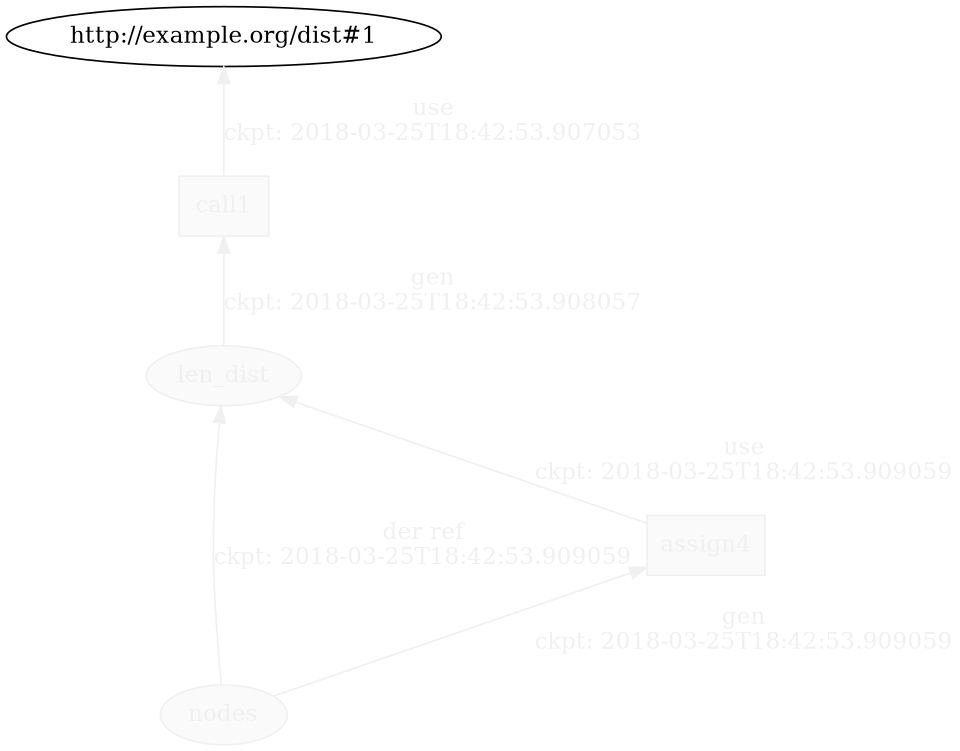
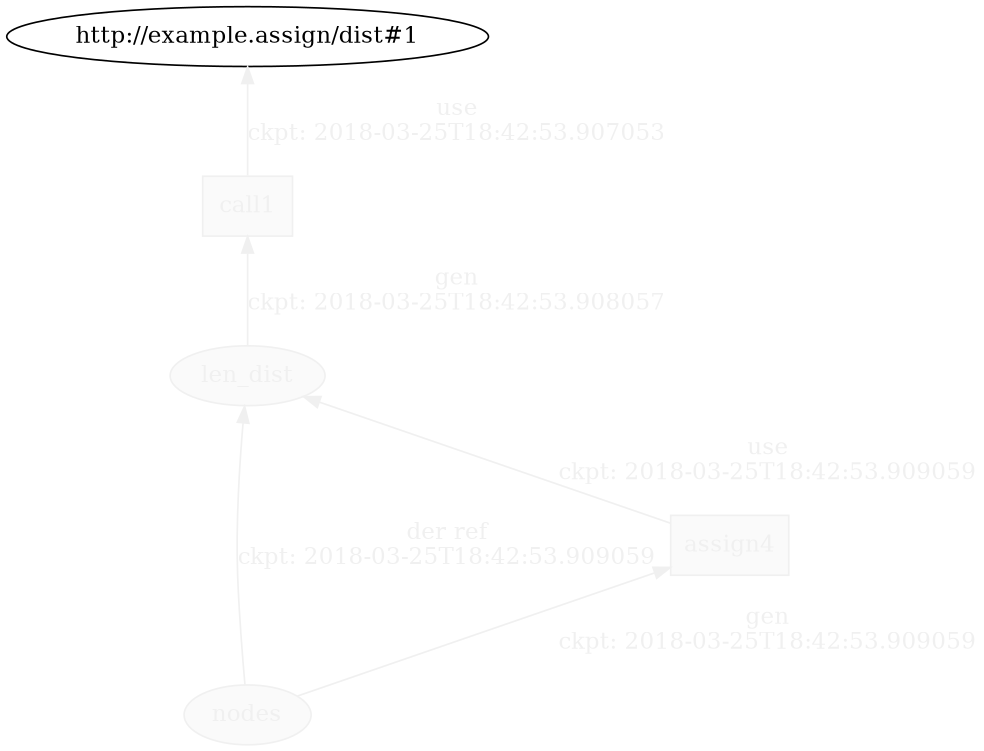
  digraph {
    rankdir=BT
    node [color="#F0F0F0" fillcolor="#FAFAFA" fontcolor="#F0F0F0" style=filled]
    edge [angle=60.0 color="#F0F0F0" distance=1.5 fontcolor="#F0F0F0" fontsize=14 rotation=20]
    n1 [label=len_dist]
    n2 [label=call1 shape=polygon sides=4]
-   "http://example.org/dist#1" [color="" fillcolor="" fontcolor="" style=""]
+   "http://example.org/dist#1" [label="http://example.assign/dist#1" color="" fillcolor="" fontcolor="" style=""]
    n4 [label=nodes]
    n5 [label=assign4 shape=polygon sides=4]
    n1 -> n2 [label="gen\nckpt: 2018-03-25T18:42:53.908057"]
    n2 -> "http://example.org/dist#1" [label="use\nckpt: 2018-03-25T18:42:53.907053"]
    n4 -> n1 [label="der ref\nckpt: 2018-03-25T18:42:53.909059"]
    n4 -> n5 [label="gen\nckpt: 2018-03-25T18:42:53.909059"]
    n5 -> n1 [label="use\nckpt: 2018-03-25T18:42:53.909059"]
  }
